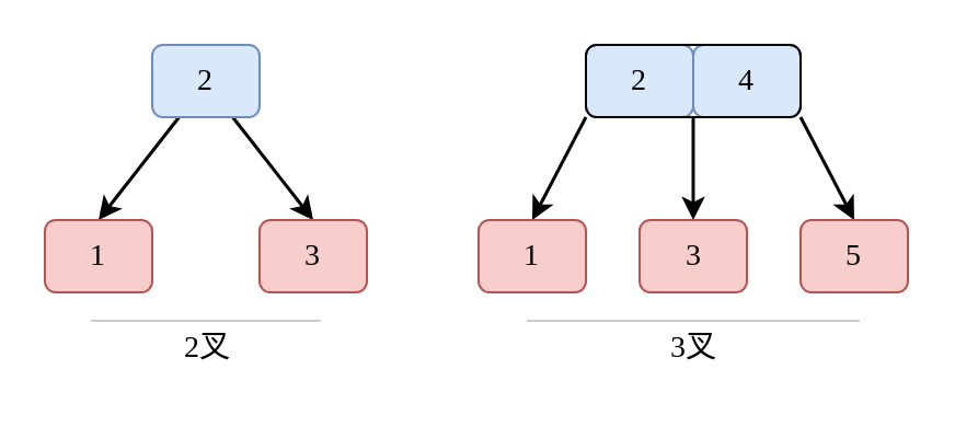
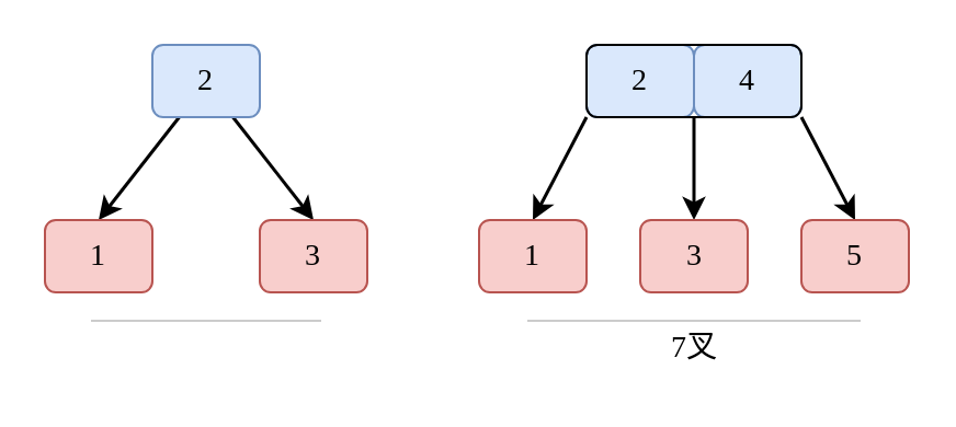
  <mxCell id="0" />
  <mxCell id="1" parent="0" />
  <mxCell id="2" value="&lt;font face=&quot;Comic Sans MS&quot;&gt;&lt;span style=&quot;font-size: 14px;&quot;&gt;4&lt;/span&gt;&lt;/font&gt;" style="rounded=1;whiteSpace=wrap;html=1;strokeColor=#6c8ebf;fillColor=#dae8fc;" parent="1" vertex="1"><mxGeometry x="316" y="20" width="49" height="33" as="geometry" /></mxCell>
  <mxCell id="3" value="&lt;font face=&quot;Comic Sans MS&quot; style=&quot;font-size: 14px;&quot;&gt;2&lt;/font&gt;" style="rounded=1;whiteSpace=wrap;html=1;strokeColor=#6c8ebf;fillColor=#dae8fc;" parent="1" vertex="1"><mxGeometry x="267" y="20" width="49" height="33" as="geometry" /></mxCell>
  <mxCell id="4" value="" style="rounded=1;whiteSpace=wrap;html=1;fillColor=none;" parent="1" vertex="1"><mxGeometry x="267" y="20" width="98" height="33" as="geometry" /></mxCell>
  <mxCell id="5" style="edgeStyle=none;rounded=0;orthogonalLoop=1;jettySize=auto;html=1;exitX=0.5;exitY=1;exitDx=0;exitDy=0;fontFamily=Comic Sans MS;fontSize=14;strokeWidth=1.5;" parent="1" source="4" target="14" edge="1"><mxGeometry relative="1" as="geometry" /></mxCell>
  <mxCell id="6" style="edgeStyle=none;rounded=0;orthogonalLoop=1;jettySize=auto;html=1;exitX=0;exitY=1;exitDx=0;exitDy=0;entryX=0.5;entryY=0;entryDx=0;entryDy=0;fontFamily=Comic Sans MS;fontSize=14;strokeWidth=1.5;" parent="1" source="4" target="13" edge="1"><mxGeometry relative="1" as="geometry" /></mxCell>
  <mxCell id="7" style="edgeStyle=none;rounded=0;orthogonalLoop=1;jettySize=auto;html=1;exitX=1;exitY=1;exitDx=0;exitDy=0;entryX=0.5;entryY=0;entryDx=0;entryDy=0;fontFamily=Comic Sans MS;fontSize=14;strokeWidth=1.5;" parent="1" source="4" target="15" edge="1"><mxGeometry relative="1" as="geometry" /></mxCell>
  <mxCell id="8" style="rounded=0;orthogonalLoop=1;jettySize=auto;html=1;exitX=0.25;exitY=1;exitDx=0;exitDy=0;fontFamily=Comic Sans MS;fontSize=14;entryX=0.5;entryY=0;entryDx=0;entryDy=0;strokeWidth=1.5;" parent="1" source="10" target="11" edge="1"><mxGeometry relative="1" as="geometry" /></mxCell>
  <mxCell id="9" style="edgeStyle=none;rounded=0;orthogonalLoop=1;jettySize=auto;html=1;exitX=0.75;exitY=1;exitDx=0;exitDy=0;entryX=0.5;entryY=0;entryDx=0;entryDy=0;fontFamily=Comic Sans MS;fontSize=14;strokeWidth=1.5;" parent="1" source="10" target="12" edge="1"><mxGeometry relative="1" as="geometry" /></mxCell>
  <mxCell id="10" value="&lt;font face=&quot;Comic Sans MS&quot; style=&quot;font-size: 14px;&quot;&gt;2&lt;/font&gt;" style="rounded=1;whiteSpace=wrap;html=1;fillColor=#dae8fc;strokeColor=#6c8ebf;" parent="1" vertex="1"><mxGeometry x="69" y="20" width="49" height="33" as="geometry" /></mxCell>
  <mxCell id="11" value="&lt;font face=&quot;Comic Sans MS&quot; style=&quot;font-size: 14px;&quot;&gt;1&lt;/font&gt;" style="rounded=1;whiteSpace=wrap;html=1;fillColor=#f8cecc;strokeColor=#b85450;" parent="1" vertex="1"><mxGeometry x="20" y="100" width="49" height="33" as="geometry" /></mxCell>
  <mxCell id="12" value="&lt;font face=&quot;Comic Sans MS&quot; style=&quot;font-size: 14px;&quot;&gt;3&lt;/font&gt;" style="rounded=1;whiteSpace=wrap;html=1;fillColor=#f8cecc;strokeColor=#b85450;" parent="1" vertex="1"><mxGeometry x="118" y="100" width="49" height="33" as="geometry" /></mxCell>
  <mxCell id="13" value="&lt;font face=&quot;Comic Sans MS&quot; style=&quot;font-size: 14px;&quot;&gt;1&lt;/font&gt;" style="rounded=1;whiteSpace=wrap;html=1;fillColor=#f8cecc;strokeColor=#b85450;" parent="1" vertex="1"><mxGeometry x="218" y="100" width="49" height="33" as="geometry" /></mxCell>
  <mxCell id="14" value="&lt;font face=&quot;Comic Sans MS&quot; style=&quot;font-size: 14px;&quot;&gt;3&lt;/font&gt;" style="rounded=1;whiteSpace=wrap;html=1;fillColor=#f8cecc;strokeColor=#b85450;" parent="1" vertex="1"><mxGeometry x="291.5" y="100" width="49" height="33" as="geometry" /></mxCell>
  <mxCell id="15" value="&lt;font face=&quot;Comic Sans MS&quot; style=&quot;font-size: 14px;&quot;&gt;5&lt;/font&gt;" style="rounded=1;whiteSpace=wrap;html=1;fillColor=#f8cecc;strokeColor=#b85450;" parent="1" vertex="1"><mxGeometry x="365" y="100" width="49" height="33" as="geometry" /></mxCell>
- <mxCell id="16" value="2叉" style="text;html=1;align=center;verticalAlign=middle;resizable=0;points=[];autosize=1;strokeColor=none;fillColor=none;fontSize=14;fontFamily=Comic Sans MS;" parent="1" vertex="1"><mxGeometry x="73" y="144" width="41" height="29" as="geometry" /></mxCell>
  <mxCell id="17" value="" style="endArrow=none;html=1;rounded=0;strokeWidth=1;fontFamily=Comic Sans MS;fontSize=14;strokeColor=#CCCCCC;" parent="1" edge="1"><mxGeometry width="50" height="50" relative="1" as="geometry"><mxPoint x="41" y="146" as="sourcePoint" /><mxPoint x="146" y="146" as="targetPoint" /></mxGeometry></mxCell>
- <mxCell id="18" value="3叉" style="text;html=1;align=center;verticalAlign=middle;resizable=0;points=[];autosize=1;strokeColor=none;fillColor=none;fontSize=14;fontFamily=Comic Sans MS;" parent="1" vertex="1"><mxGeometry x="295.5" y="144" width="41" height="29" as="geometry" /></mxCell>
+ <mxCell id="18" value="7叉" style="text;html=1;align=center;verticalAlign=middle;resizable=0;points=[];autosize=1;strokeColor=none;fillColor=none;fontSize=14;fontFamily=Comic Sans MS;" parent="1" vertex="1"><mxGeometry x="295.5" y="144" width="41" height="29" as="geometry" /></mxCell>
  <mxCell id="19" value="" style="endArrow=none;html=1;rounded=0;strokeWidth=1;fontFamily=Comic Sans MS;fontSize=14;strokeColor=#CCCCCC;" parent="1" edge="1"><mxGeometry width="50" height="50" relative="1" as="geometry"><mxPoint x="240" y="146" as="sourcePoint" /><mxPoint x="392" y="146" as="targetPoint" /></mxGeometry></mxCell>
